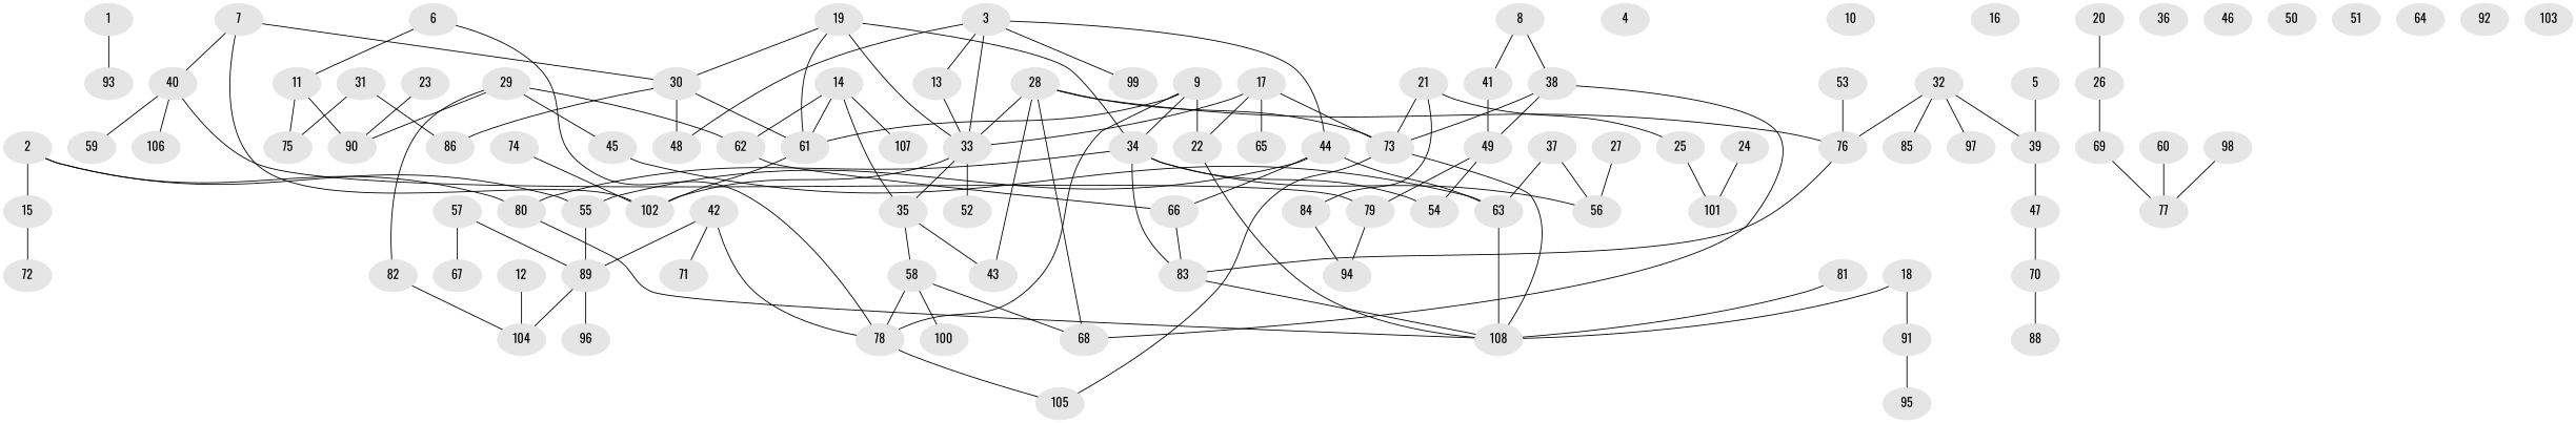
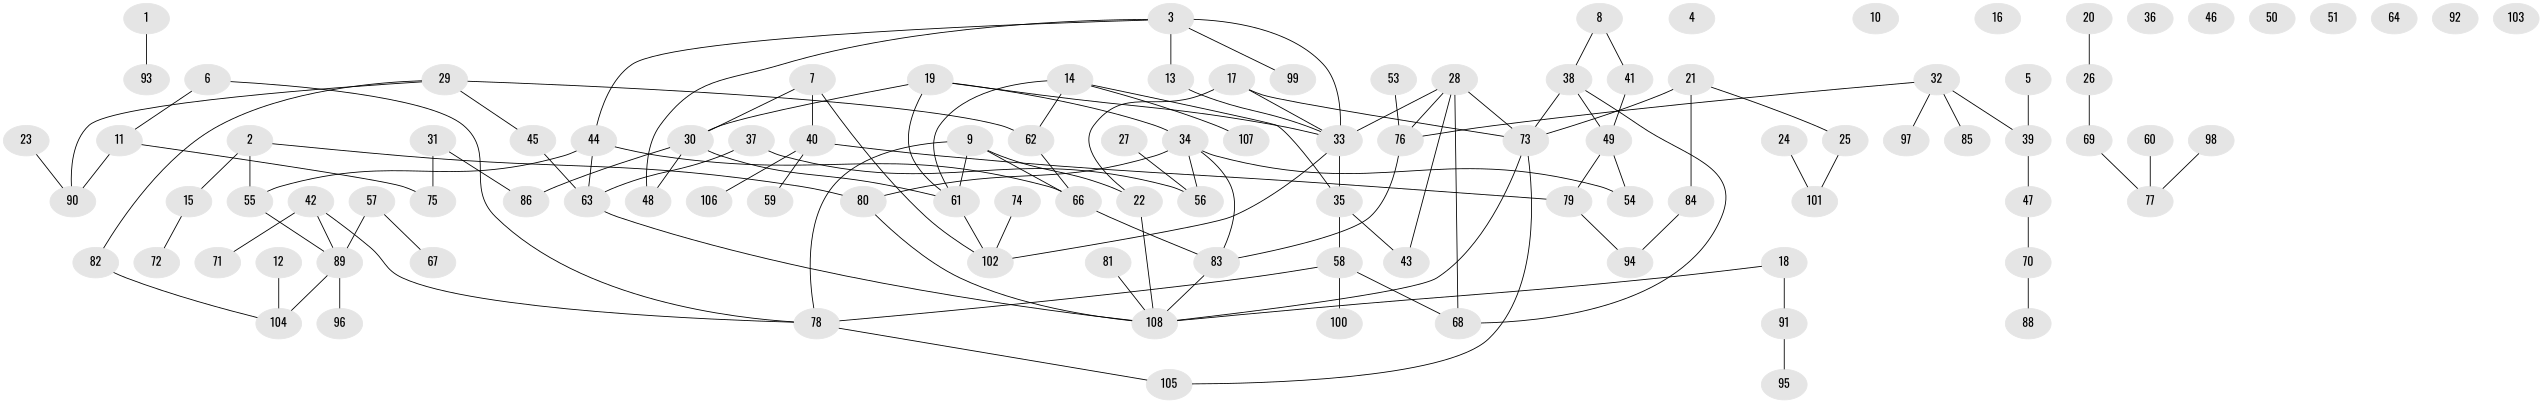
  graph {
    fontname=Oswald
    node [color=gray90 fontname=Oswald style=filled]
    edge [fontname=Oswald]
    1
    93
    2
    15
    55
    80
    72
    89
    78
    105
    108
    3
    13
    33
    44
    48
    99
    102
    35
-   52
    63
    66
    4
    5
    39
    47
    70
    6
    11
    75
    90
    7
    30
    40
    61
    86
    59
    79
    106
    8
    38
    41
    73
    68
    49
    9
    22
    34
    56
    54
    83
    10
    12
    104
    14
    62
    107
    43
    58
    16
    17
-   65
    18
    91
    95
    19
    20
    26
    69
    21
    25
    84
    101
    94
    23
    24
    77
    27
    28
    76
    29
    45
    82
    31
    32
    85
    97
    100
    36
    37
    42
    71
    96
    46
    88
    50
    51
    53
    57
    67
    60
    64
    74
    81
    92
    98
    103
    1 -- 93
    2 -- 15
    2 -- 55
    2 -- 80
    15 -- 72
    55 -- 89
    80 -- 108
    89 -- 104
    89 -- 96
    78 -- 105
    3 -- 13
    3 -- 33
    3 -- 44
    3 -- 48
    3 -- 99
    13 -- 33
    33 -- 102
    33 -- 35
-   33 -- 52
    44 -- 55
    44 -- 63
    44 -- 66
    35 -- 43
    35 -- 58
    63 -- 108
    66 -- 83
    5 -- 39
    39 -- 47
    47 -- 70
    70 -- 88
    6 -- 78
    6 -- 11
    11 -- 75
    11 -- 90
    7 -- 102
    7 -- 30
    7 -- 40
    30 -- 48
    30 -- 61
    30 -- 86
    40 -- 59
    40 -- 79
    40 -- 106
    61 -- 102
    79 -- 94
    8 -- 38
    8 -- 41
    38 -- 73
    38 -- 68
    38 -- 49
    41 -- 49
    73 -- 105
    73 -- 108
    49 -- 79
    49 -- 54
    9 -- 78
    9 -- 61
    9 -- 22
-   9 -- 34
+   9 -- 66
    22 -- 108
    34 -- 80
    34 -- 56
    34 -- 54
    34 -- 83
    83 -- 108
    12 -- 104
    14 -- 35
    14 -- 61
    14 -- 62
    14 -- 107
    62 -- 66
    58 -- 78
    58 -- 68
    58 -- 100
    17 -- 33
    17 -- 73
    17 -- 22
-   17 -- 65
    18 -- 108
    18 -- 91
    91 -- 95
    19 -- 33
    19 -- 30
    19 -- 61
    19 -- 34
    20 -- 26
    26 -- 69
    69 -- 77
    21 -- 73
    21 -- 25
    21 -- 84
    25 -- 101
    84 -- 94
    23 -- 90
    24 -- 101
    27 -- 56
    28 -- 33
    28 -- 73
    28 -- 68
    28 -- 43
    28 -- 76
    76 -- 83
    29 -- 90
    29 -- 62
    29 -- 45
    29 -- 82
    45 -- 63
    82 -- 104
    31 -- 75
    31 -- 86
    32 -- 39
    32 -- 76
    32 -- 85
    32 -- 97
    37 -- 63
    37 -- 56
    42 -- 89
    42 -- 78
    42 -- 71
    53 -- 76
    57 -- 89
    57 -- 67
    60 -- 77
    74 -- 102
    81 -- 108
    98 -- 77
  }
